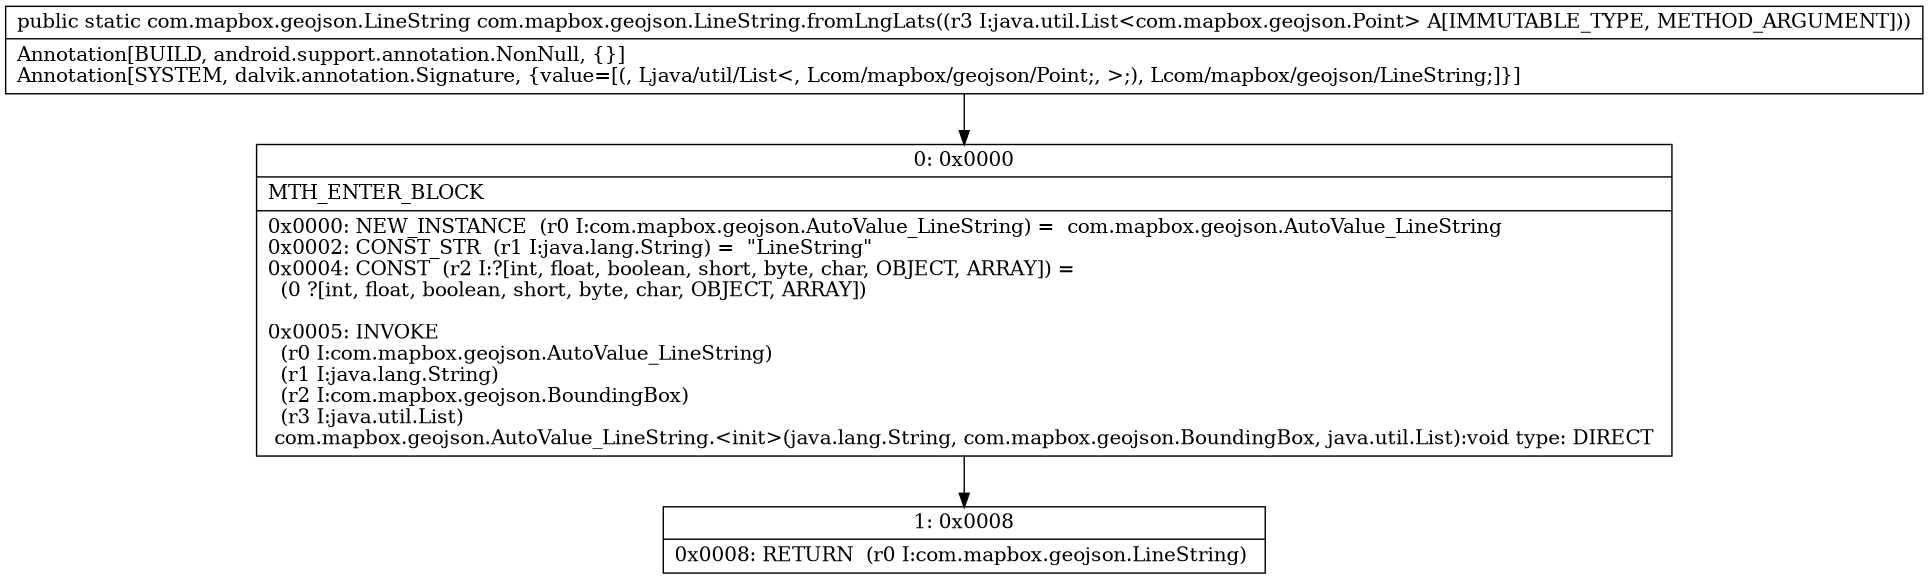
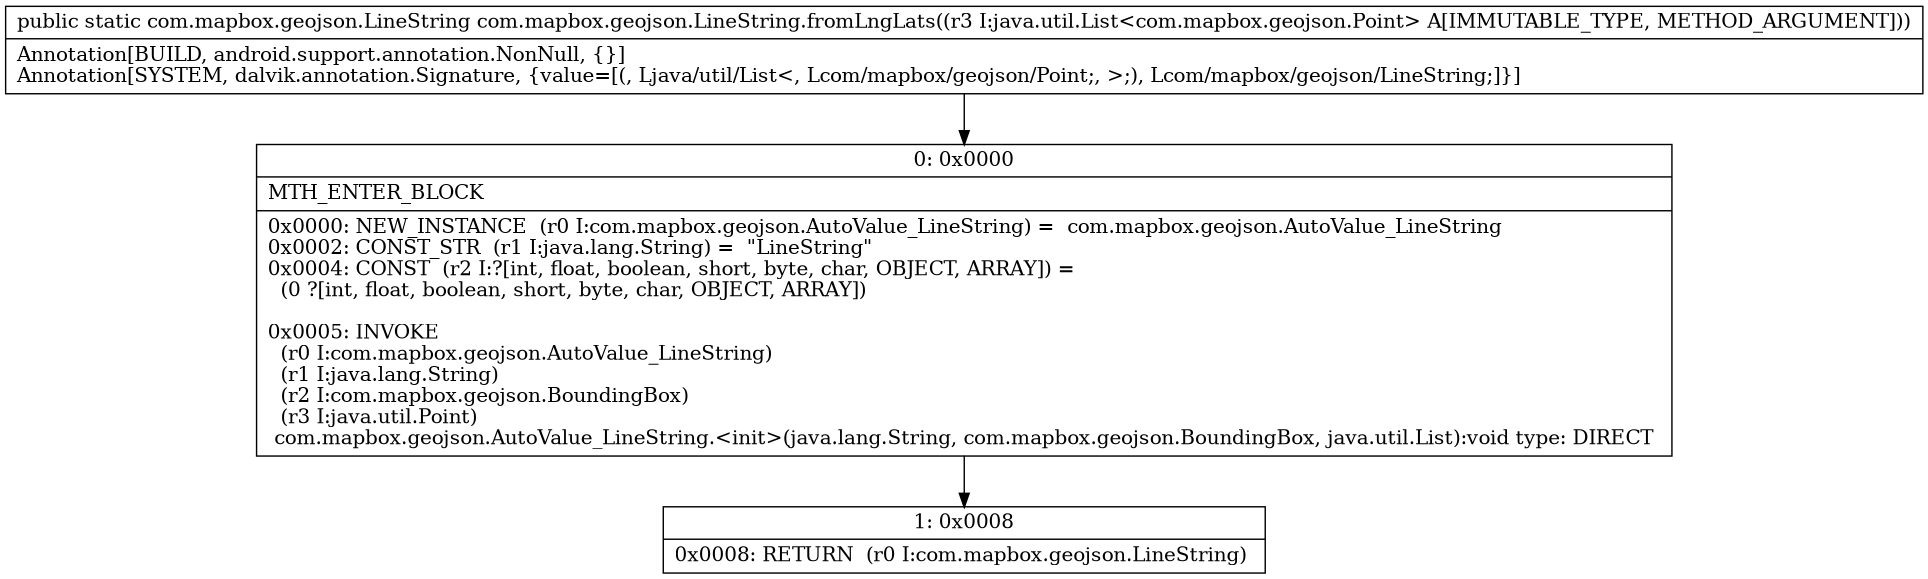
  digraph {
    node [shape=record]
-   n1 [label="{0\:\ 0x0000|MTH_ENTER_BLOCK\l|0x0000: NEW_INSTANCE  (r0 I:com.mapbox.geojson.AutoValue_LineString) =  com.mapbox.geojson.AutoValue_LineString \l0x0002: CONST_STR  (r1 I:java.lang.String) =  \"LineString\" \l0x0004: CONST  (r2 I:?[int, float, boolean, short, byte, char, OBJECT, ARRAY]) = \l  (0 ?[int, float, boolean, short, byte, char, OBJECT, ARRAY])\l \l0x0005: INVOKE  \l  (r0 I:com.mapbox.geojson.AutoValue_LineString)\l  (r1 I:java.lang.String)\l  (r2 I:com.mapbox.geojson.BoundingBox)\l  (r3 I:java.util.List)\l com.mapbox.geojson.AutoValue_LineString.\<init\>(java.lang.String, com.mapbox.geojson.BoundingBox, java.util.List):void type: DIRECT \l}"]
+   n1 [label="{0\:\ 0x0000|MTH_ENTER_BLOCK\l|0x0000: NEW_INSTANCE  (r0 I:com.mapbox.geojson.AutoValue_LineString) =  com.mapbox.geojson.AutoValue_LineString \l0x0002: CONST_STR  (r1 I:java.lang.String) =  \"LineString\" \l0x0004: CONST  (r2 I:?[int, float, boolean, short, byte, char, OBJECT, ARRAY]) = \l  (0 ?[int, float, boolean, short, byte, char, OBJECT, ARRAY])\l \l0x0005: INVOKE  \l  (r0 I:com.mapbox.geojson.AutoValue_LineString)\l  (r1 I:java.lang.String)\l  (r2 I:com.mapbox.geojson.BoundingBox)\l  (r3 I:java.util.Point)\l com.mapbox.geojson.AutoValue_LineString.\<init\>(java.lang.String, com.mapbox.geojson.BoundingBox, java.util.List):void type: DIRECT \l}"]
    n2 [label="{1\:\ 0x0008|0x0008: RETURN  (r0 I:com.mapbox.geojson.LineString) \l}"]
    n3 [label="{public static com.mapbox.geojson.LineString com.mapbox.geojson.LineString.fromLngLats((r3 I:java.util.List\<com.mapbox.geojson.Point\> A[IMMUTABLE_TYPE, METHOD_ARGUMENT]))  | Annotation[BUILD, android.support.annotation.NonNull, \{\}]\lAnnotation[SYSTEM, dalvik.annotation.Signature, \{value=[(, Ljava\/util\/List\<, Lcom\/mapbox\/geojson\/Point;, \>;), Lcom\/mapbox\/geojson\/LineString;]\}]\l}"]
    n1 -> n2
    n3 -> n1
  }
